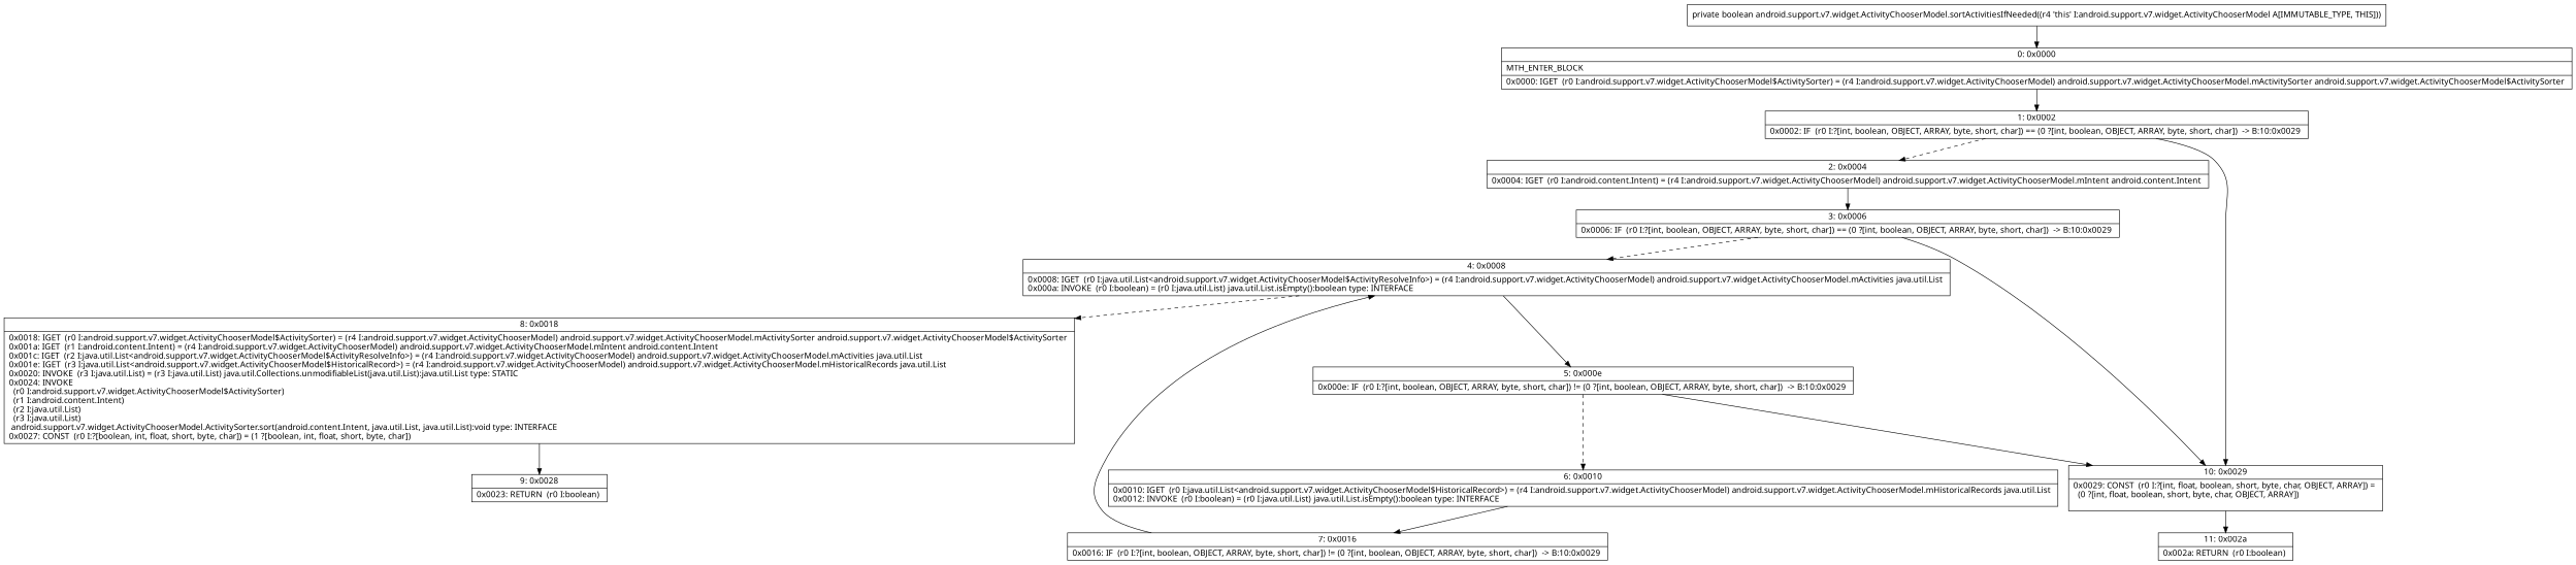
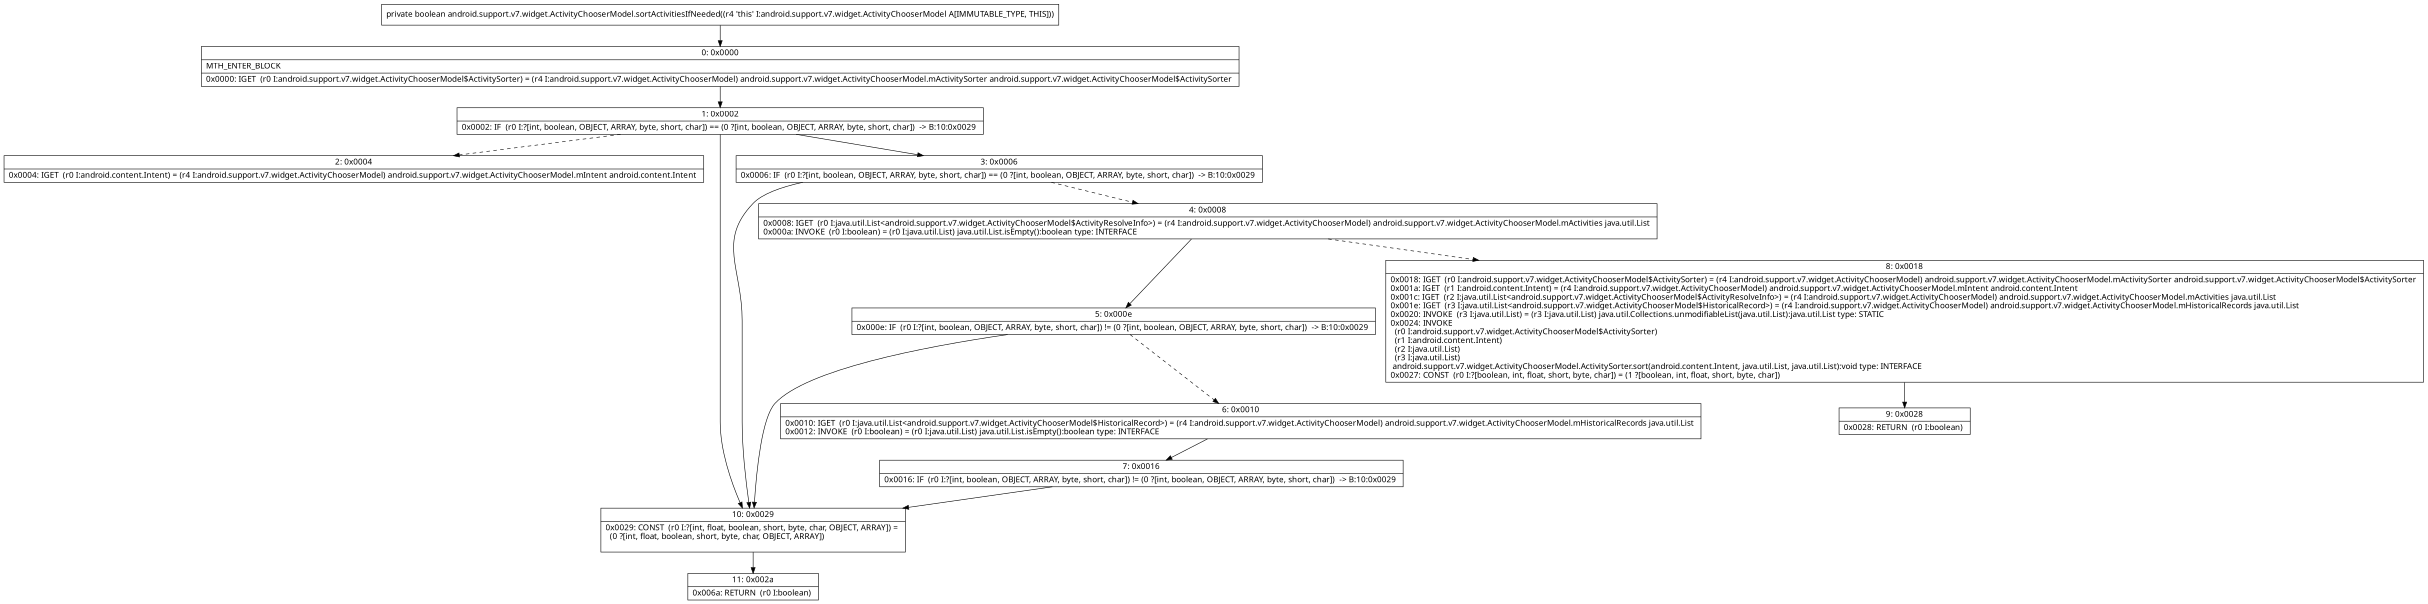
  digraph {
    fontname="Noto Sans"
    node [fontname="Noto Sans" shape=record]
    edge [fontname="Noto Sans"]
    n1 [label="{0\:\ 0x0000|MTH_ENTER_BLOCK\l|0x0000: IGET  (r0 I:android.support.v7.widget.ActivityChooserModel$ActivitySorter) = (r4 I:android.support.v7.widget.ActivityChooserModel) android.support.v7.widget.ActivityChooserModel.mActivitySorter android.support.v7.widget.ActivityChooserModel$ActivitySorter \l}"]
    n2 [label="{1\:\ 0x0002|0x0002: IF  (r0 I:?[int, boolean, OBJECT, ARRAY, byte, short, char]) == (0 ?[int, boolean, OBJECT, ARRAY, byte, short, char])  \-\> B:10:0x0029 \l}"]
    n3 [label="{2\:\ 0x0004|0x0004: IGET  (r0 I:android.content.Intent) = (r4 I:android.support.v7.widget.ActivityChooserModel) android.support.v7.widget.ActivityChooserModel.mIntent android.content.Intent \l}"]
    n4 [label="{10\:\ 0x0029|0x0029: CONST  (r0 I:?[int, float, boolean, short, byte, char, OBJECT, ARRAY]) = \l  (0 ?[int, float, boolean, short, byte, char, OBJECT, ARRAY])\l \l}"]
    n5 [label="{3\:\ 0x0006|0x0006: IF  (r0 I:?[int, boolean, OBJECT, ARRAY, byte, short, char]) == (0 ?[int, boolean, OBJECT, ARRAY, byte, short, char])  \-\> B:10:0x0029 \l}"]
-   n6 [label="{11\:\ 0x002a|0x002a: RETURN  (r0 I:boolean) \l}"]
+   n6 [label="{11\:\ 0x002a|0x006a: RETURN  (r0 I:boolean) \l}"]
    n7 [label="{4\:\ 0x0008|0x0008: IGET  (r0 I:java.util.List\<android.support.v7.widget.ActivityChooserModel$ActivityResolveInfo\>) = (r4 I:android.support.v7.widget.ActivityChooserModel) android.support.v7.widget.ActivityChooserModel.mActivities java.util.List \l0x000a: INVOKE  (r0 I:boolean) = (r0 I:java.util.List) java.util.List.isEmpty():boolean type: INTERFACE \l}"]
    n8 [label="{5\:\ 0x000e|0x000e: IF  (r0 I:?[int, boolean, OBJECT, ARRAY, byte, short, char]) != (0 ?[int, boolean, OBJECT, ARRAY, byte, short, char])  \-\> B:10:0x0029 \l}"]
    n9 [label="{8\:\ 0x0018|0x0018: IGET  (r0 I:android.support.v7.widget.ActivityChooserModel$ActivitySorter) = (r4 I:android.support.v7.widget.ActivityChooserModel) android.support.v7.widget.ActivityChooserModel.mActivitySorter android.support.v7.widget.ActivityChooserModel$ActivitySorter \l0x001a: IGET  (r1 I:android.content.Intent) = (r4 I:android.support.v7.widget.ActivityChooserModel) android.support.v7.widget.ActivityChooserModel.mIntent android.content.Intent \l0x001c: IGET  (r2 I:java.util.List\<android.support.v7.widget.ActivityChooserModel$ActivityResolveInfo\>) = (r4 I:android.support.v7.widget.ActivityChooserModel) android.support.v7.widget.ActivityChooserModel.mActivities java.util.List \l0x001e: IGET  (r3 I:java.util.List\<android.support.v7.widget.ActivityChooserModel$HistoricalRecord\>) = (r4 I:android.support.v7.widget.ActivityChooserModel) android.support.v7.widget.ActivityChooserModel.mHistoricalRecords java.util.List \l0x0020: INVOKE  (r3 I:java.util.List) = (r3 I:java.util.List) java.util.Collections.unmodifiableList(java.util.List):java.util.List type: STATIC \l0x0024: INVOKE  \l  (r0 I:android.support.v7.widget.ActivityChooserModel$ActivitySorter)\l  (r1 I:android.content.Intent)\l  (r2 I:java.util.List)\l  (r3 I:java.util.List)\l android.support.v7.widget.ActivityChooserModel.ActivitySorter.sort(android.content.Intent, java.util.List, java.util.List):void type: INTERFACE \l0x0027: CONST  (r0 I:?[boolean, int, float, short, byte, char]) = (1 ?[boolean, int, float, short, byte, char]) \l}"]
    n10 [label="{6\:\ 0x0010|0x0010: IGET  (r0 I:java.util.List\<android.support.v7.widget.ActivityChooserModel$HistoricalRecord\>) = (r4 I:android.support.v7.widget.ActivityChooserModel) android.support.v7.widget.ActivityChooserModel.mHistoricalRecords java.util.List \l0x0012: INVOKE  (r0 I:boolean) = (r0 I:java.util.List) java.util.List.isEmpty():boolean type: INTERFACE \l}"]
    n11 [label="{7\:\ 0x0016|0x0016: IF  (r0 I:?[int, boolean, OBJECT, ARRAY, byte, short, char]) != (0 ?[int, boolean, OBJECT, ARRAY, byte, short, char])  \-\> B:10:0x0029 \l}"]
-   n12 [label="{9\:\ 0x0028|0x0023: RETURN  (r0 I:boolean) \l}"]
+   n12 [label="{9\:\ 0x0028|0x0028: RETURN  (r0 I:boolean) \l}"]
    n13 [label="{private boolean android.support.v7.widget.ActivityChooserModel.sortActivitiesIfNeeded((r4 'this' I:android.support.v7.widget.ActivityChooserModel A[IMMUTABLE_TYPE, THIS])) }"]
    n1 -> n2
    n2 -> n3 [style=dashed]
    n2 -> n4
-   n3 -> n5
+   n2 -> n5
    n4 -> n6
    n5 -> n4
    n5 -> n7 [style=dashed]
    n7 -> n8
    n7 -> n9 [style=dashed]
    n8 -> n4
    n8 -> n10 [style=dashed]
    n9 -> n12
    n10 -> n11
-   n11 -> n7
+   n11 -> n4
    n13 -> n1
  }
